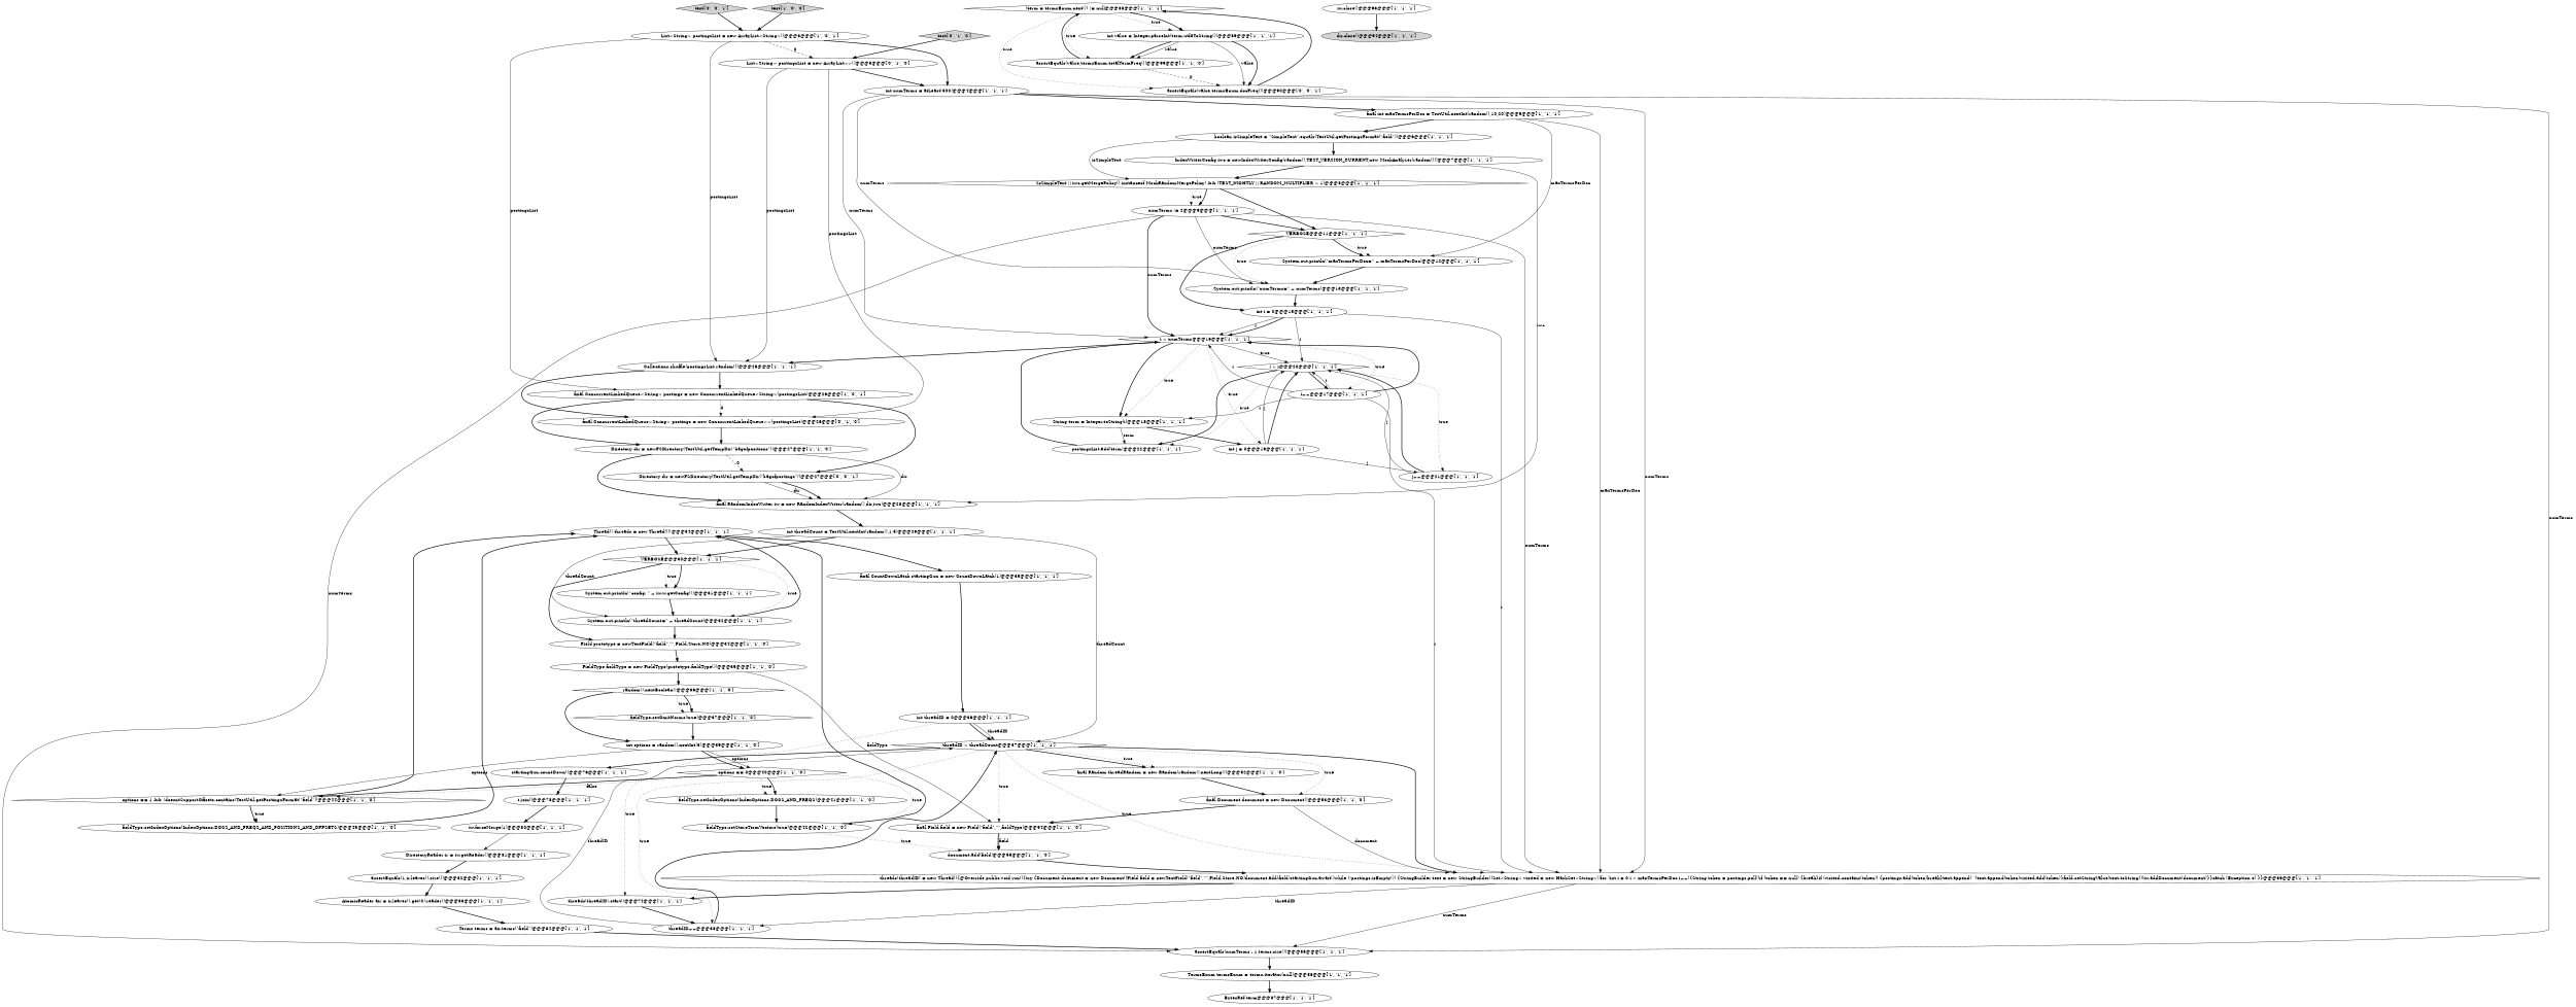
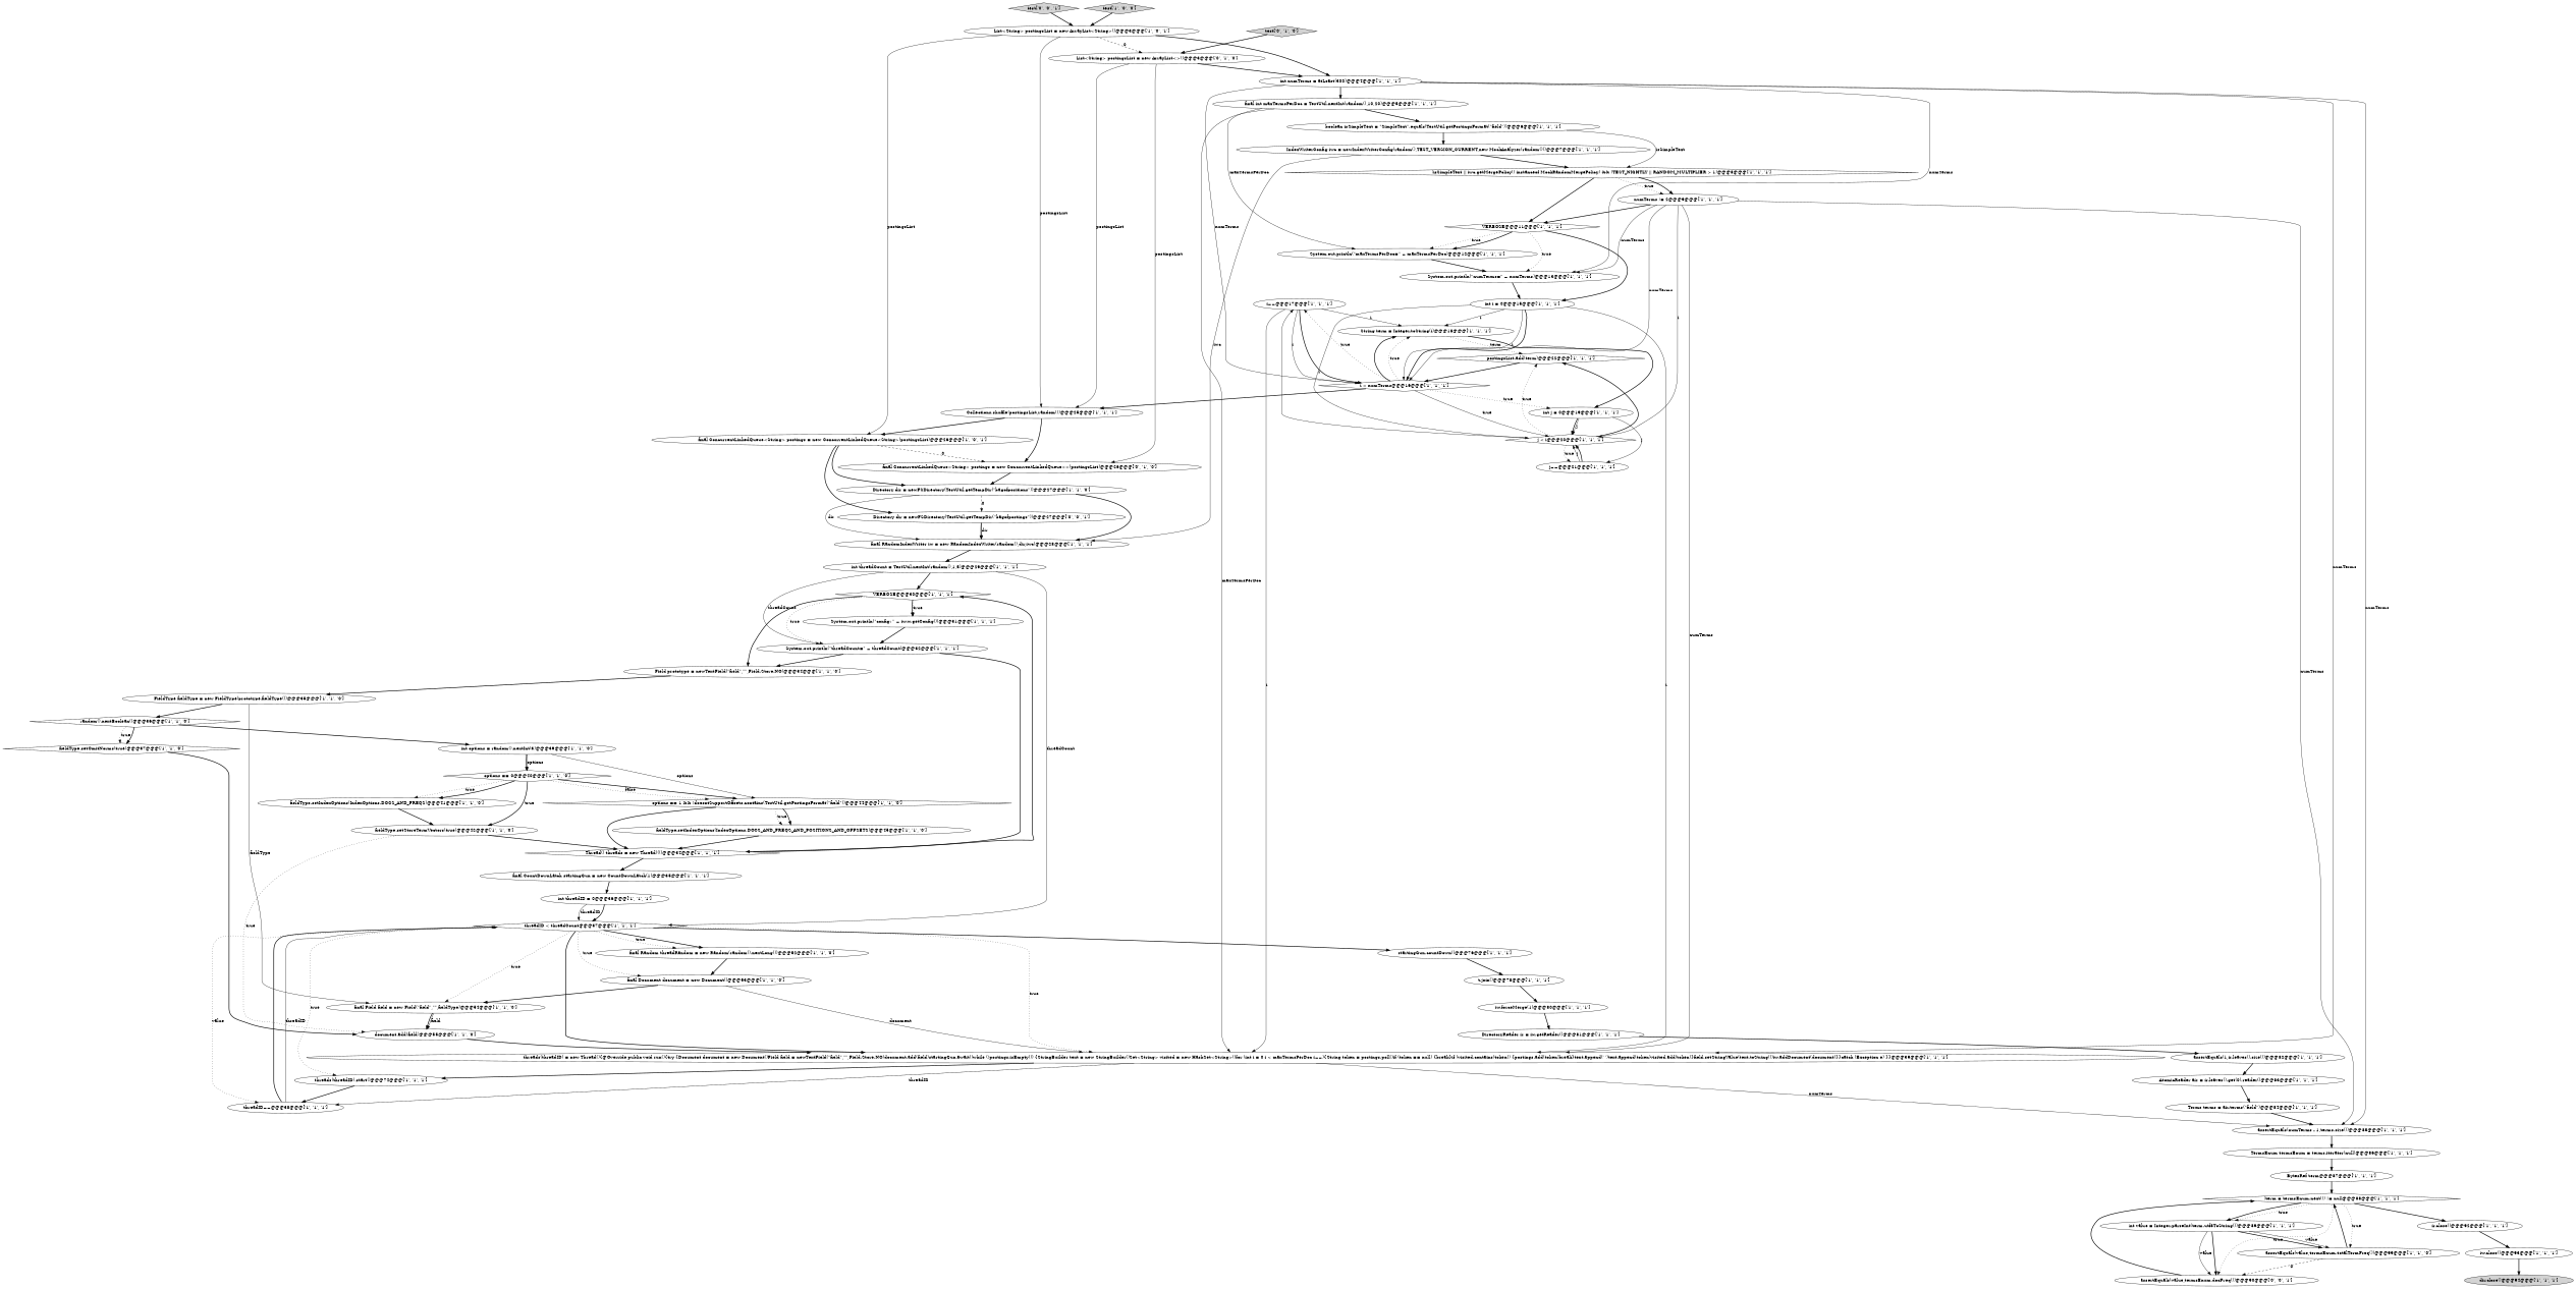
  digraph {
    node [fillcolor=white shape=ellipse style=filled]
    edge [style=bold]
    n1 [label="BytesRef term@@@87@@@['1', '1', '1']"]
    n2 [label="(term = termsEnum.next()) != null@@@88@@@['1', '1', '1']" shape=diamond]
    n3 [label="assertEquals(value,termsEnum.totalTermFreq())@@@99@@@['1', '1', '0']"]
    n4 [label="assertEquals(value,termsEnum.docFreq())@@@90@@@['0', '0', '1']"]
+   n5 [label="ir.close()@@@92@@@['1', '1', '1']"]
    n6 [label="int value = Integer.parseInt(term.utf8ToString())@@@89@@@['1', '1', '1']"]
    n7 [label="int options = random().nextInt(3)@@@39@@@['1', '1', '0']"]
    n8 [label="options == 1 && !doesntSupportOffsets.contains(TestUtil.getPostingsFormat(\"field\"))@@@44@@@['1', '1', '0']" shape=diamond]
    n9 [label="options == 0@@@40@@@['1', '1', '0']" shape=diamond]
-   n10 [label="Thread(( threads = new Thread((((@@@34@@@['1', '1', '1']"]
+   n10 [label="Thread(( threads = new Thread((((@@@34@@@['1', '1', '1']" shape=diamond]
    n11 [label="fieldType.setIndexOptions(IndexOptions.DOCS_AND_FREQS_AND_POSITIONS_AND_OFFSETS)@@@45@@@['1', '1', '0']"]
    n12 [label="fieldType.setStoreTermVectors(true)@@@42@@@['1', '1', '0']"]
    n13 [label="fieldType.setIndexOptions(IndexOptions.DOCS_AND_FREQS)@@@41@@@['1', '1', '0']"]
    n14 [label="j++@@@21@@@['1', '1', '1']"]
    n15 [label="j < i@@@20@@@['1', '1', '1']" shape=diamond]
-   n16 [label="postingsList.add(term)@@@22@@@['1', '1', '1']"]
+   n16 [label="postingsList.add(term)@@@22@@@['1', '1', '1']" shape=diamond]
    n17 [label="i++@@@17@@@['1', '1', '1']"]
    n18 [label="AtomicReader air = ir.leaves().get(0).reader()@@@83@@@['1', '1', '1']"]
    n19 [label="Terms terms = air.terms(\"field\")@@@84@@@['1', '1', '1']"]
    n20 [label="assertEquals(numTerms - 1,terms.size())@@@85@@@['1', '1', '1']"]
    n21 [label="String term = Integer.toString(i)@@@18@@@['1', '1', '1']"]
    n22 [label="int j = 0@@@19@@@['1', '1', '1']"]
    n23 [label="i < numTerms@@@16@@@['1', '1', '1']" shape=diamond]
    n24 [label="threads(threadID( = new Thread(){@Override public void run(){try {Document document = new Document()Field field = newTextField(\"field\",\"\",Field.Store.NO)document.add(field)startingGun.await()while (!postings.isEmpty()) {StringBuilder text = new StringBuilder()Set<String> visited = new HashSet<String>()for (int i = 0 i < maxTermsPerDoc i++){String token = postings.poll()if (token == null) {break}if (visited.contains(token)) {postings.add(token)break}text.append(' ')text.append(token)visited.add(token)}field.setStringValue(text.toString())iw.addDocument(document)}}catch (Exception e) }}@@@39@@@['1', '1', '1']"]
    n25 [label="threads(threadID(.start()@@@74@@@['1', '1', '1']"]
    n26 [label="threadID++@@@38@@@['1', '1', '1']"]
    n27 [label="Collections.shuffle(postingsList,random())@@@25@@@['1', '1', '1']"]
    n28 [label="assertEquals(1,ir.leaves().size())@@@82@@@['1', '1', '1']"]
    n29 [label="final CountDownLatch startingGun = new CountDownLatch(1)@@@35@@@['1', '1', '1']"]
    n30 [label="VERBOSE@@@30@@@['1', '1', '1']" shape=diamond]
    n31 [label="int threadID = 0@@@36@@@['1', '1', '1']"]
    n32 [label="System.out.println(\"maxTermsPerDoc=\" + maxTermsPerDoc)@@@12@@@['1', '1', '1']"]
    n33 [label="System.out.println(\"numTerms=\" + numTerms)@@@13@@@['1', '1', '1']"]
    n34 [label="int i = 0@@@15@@@['1', '1', '1']"]
    n35 [label="int numTerms = atLeast(300)@@@4@@@['1', '1', '1']"]
    n36 [label="final int maxTermsPerDoc = TestUtil.nextInt(random(),10,20)@@@5@@@['1', '1', '1']"]
    n37 [label="TermsEnum termsEnum = terms.iterator(null)@@@86@@@['1', '1', '1']"]
    n38 [label="boolean isSimpleText = \"SimpleText\".equals(TestUtil.getPostingsFormat(\"field\"))@@@6@@@['1', '1', '1']"]
    n39 [label="threadID < threadCount@@@37@@@['1', '1', '1']" shape=diamond]
    n40 [label="Directory dir = newFSDirectory(TestUtil.getTempDir(\"bagofpostings\"))@@@27@@@['0', '0', '1']"]
    n41 [label="final RandomIndexWriter iw = new RandomIndexWriter(random(),dir,iwc)@@@28@@@['1', '1', '1']"]
    n42 [label="int threadCount = TestUtil.nextInt(random(),1,5)@@@29@@@['1', '1', '1']"]
    n43 [fillcolor=lightgray label="test['0', '0', '1']" shape=diamond]
    n44 [label="List<String> postingsList = new ArrayList<String>()@@@3@@@['1', '0', '1']"]
    n45 [label="final ConcurrentLinkedQueue<String> postings = new ConcurrentLinkedQueue<String>(postingsList)@@@26@@@['1', '0', '1']"]
    n46 [label="List<String> postingsList = new ArrayList<>()@@@3@@@['0', '1', '0']"]
    n47 [label="IndexWriterConfig iwc = newIndexWriterConfig(random(),TEST_VERSION_CURRENT,new MockAnalyzer(random()))@@@7@@@['1', '1', '1']"]
    n48 [label="(isSimpleText || iwc.getMergePolicy() instanceof MockRandomMergePolicy) && (TEST_NIGHTLY || RANDOM_MULTIPLIER > 1)@@@8@@@['1', '1', '1']" shape=diamond]
    n49 [label="VERBOSE@@@11@@@['1', '1', '1']" shape=diamond]
    n50 [label="numTerms /= 2@@@9@@@['1', '1', '1']"]
    n51 [label="final ConcurrentLinkedQueue<String> postings = new ConcurrentLinkedQueue<>(postingsList)@@@26@@@['0', '1', '0']"]
    n52 [label="Directory dir = newFSDirectory(TestUtil.getTempDir(\"bagofpositions\"))@@@27@@@['1', '1', '0']"]
    n53 [label="FieldType fieldType = new FieldType(prototype.fieldType())@@@35@@@['1', '1', '0']"]
    n54 [label="random().nextBoolean()@@@36@@@['1', '1', '0']" shape=diamond]
    n55 [label="final Field field = new Field(\"field\",\"\",fieldType)@@@54@@@['1', '1', '0']"]
    n56 [label="fieldType.setOmitNorms(true)@@@37@@@['1', '1', '0']" shape=diamond]
    n57 [label="document.add(field)@@@55@@@['1', '1', '0']"]
    n58 [label="iw.close()@@@93@@@['1', '1', '1']"]
    n59 [label="startingGun.countDown()@@@76@@@['1', '1', '1']"]
    n60 [label="t.join()@@@78@@@['1', '1', '1']"]
    n61 [label="iw.forceMerge(1)@@@80@@@['1', '1', '1']"]
    n62 [label="Field prototype = newTextField(\"field\",\"\",Field.Store.NO)@@@34@@@['1', '1', '0']"]
    n63 [label="DirectoryReader ir = iw.getReader()@@@81@@@['1', '1', '1']"]
    n64 [fillcolor=lightgray label="dir.close()@@@94@@@['1', '1', '1']"]
    n65 [label="System.out.println(\"threadCount=\" + threadCount)@@@32@@@['1', '1', '1']"]
    n66 [label="System.out.println(\"config: \" + iw.w.getConfig())@@@31@@@['1', '1', '1']"]
    n67 [label="final Random threadRandom = new Random(random().nextLong())@@@52@@@['1', '1', '0']"]
    n68 [label="final Document document = new Document()@@@53@@@['1', '1', '0']"]
    n69 [fillcolor=lightgray label="test['0', '1', '0']" shape=diamond]
    n70 [fillcolor=lightgray label="test['1', '0', '0']" shape=diamond]
+   n1 -> n2
    n2 -> n3 [label=true style=dotted]
    n2 -> n4 [label=true style=dotted]
+   n2 -> n5
    n2 -> n6 [label=true style=dotted]
    n2 -> n6
    n3 -> n2
    n3 -> n4 [label=0 style=dashed]
    n4 -> n2
+   n5 -> n58
    n6 -> n3
    n6 -> n3 [label=value style=solid]
    n6 -> n4 [label=value style=solid]
    n6 -> n4
    n7 -> n8 [label=options style=solid]
    n7 -> n9 [label=options style=solid]
    n7 -> n9
    n8 -> n10
    n8 -> n11 [label=true style=dotted]
    n8 -> n11
    n9 -> n8
    n9 -> n8 [label=false style=dotted]
-   n9 -> n12 [label=true style=dotted]
+   n9 -> n12 [label=true]
    n9 -> n13 [label=true style=dotted]
    n9 -> n13
    n10 -> n29
    n10 -> n30
    n11 -> n10
    n12 -> n10
    n12 -> n57 [label=true style=dotted]
    n13 -> n12
    n14 -> n15 [label=j style=solid]
    n14 -> n15
    n15 -> n14 [label=true style=dotted]
    n15 -> n16
    n15 -> n16 [label=true style=dotted]
-   n15 -> n17
+   n15 -> n17 [style=solid]
    n16 -> n23
-   n17 -> n15 [label=i style=solid]
+   n50 -> n15 [label=i style=solid]
    n17 -> n21 [label=i style=solid]
    n17 -> n23
    n17 -> n23 [label=i style=solid]
    n17 -> n24 [label=i style=solid]
    n18 -> n19
    n19 -> n20
    n20 -> n37
-   n21 -> n16 [label=term style=solid]
+   n21 -> n16 [label=term style=dotted]
    n21 -> n22
    n22 -> n14 [label=j style=solid]
    n22 -> n15 [label=j style=solid]
    n22 -> n15
    n23 -> n15 [label=true style=solid]
    n23 -> n17 [label=true style=dotted]
    n23 -> n21
    n23 -> n21 [label=true style=dotted]
    n23 -> n22 [label=true style=dotted]
    n23 -> n27
    n24 -> n20 [label=numTerms style=solid]
    n24 -> n25
    n24 -> n26 [label=threadID style=solid]
    n25 -> n26
    n26 -> n39
    n26 -> n39 [label=threadID style=solid]
    n27 -> n45
    n27 -> n51
    n28 -> n18
    n29 -> n31
    n30 -> n62
    n30 -> n65 [label=true style=dotted]
    n30 -> n66
    n30 -> n66 [label=true style=dotted]
    n31 -> n39 [label=threadID style=solid]
    n31 -> n39
    n32 -> n33
    n33 -> n34
    n34 -> n15 [label=i style=solid]
+   n34 -> n21 [label=i style=solid]
    n34 -> n23 [label=i style=solid]
    n34 -> n23
    n34 -> n24 [label=i style=solid]
    n35 -> n20 [label=numTerms style=solid]
    n35 -> n23 [label=numTerms style=solid]
    n35 -> n24 [label=numTerms style=solid]
    n35 -> n33 [label=numTerms style=solid]
    n35 -> n36
    n36 -> n24 [label=maxTermsPerDoc style=solid]
    n36 -> n32 [label=maxTermsPerDoc style=solid]
    n36 -> n38
    n37 -> n1
    n38 -> n47
    n38 -> n48 [label=isSimpleText style=solid]
    n39 -> n24 [label=true style=dotted]
    n39 -> n24
-   n31 -> n25 [label=true style=dotted]
-   n39 -> n26 [label=true style=dotted]
+   n39 -> n25 [label=true style=dotted]
+   n39 -> n26 [label=value style=dotted]
    n39 -> n55 [label=true style=dotted]
    n39 -> n59
    n39 -> n67
    n39 -> n67 [label=true style=dotted]
    n39 -> n68 [label=true style=dotted]
    n40 -> n41 [label=dir style=solid]
    n40 -> n41
    n41 -> n42
    n42 -> n30
    n42 -> n39 [label=threadCount style=solid]
    n42 -> n65 [label=threadCount style=solid]
    n43 -> n44
    n44 -> n27 [label=postingsList style=solid]
    n44 -> n35
    n44 -> n45 [label=postingsList style=solid]
    n44 -> n46 [label=0 style=dashed]
    n45 -> n40
    n45 -> n51 [label=0 style=dashed]
    n45 -> n52
    n46 -> n27 [label=postingsList style=solid]
    n46 -> n35
    n46 -> n51 [label=postingsList style=solid]
    n47 -> n41 [label=iwc style=solid]
    n47 -> n48
    n48 -> n49
    n48 -> n50
    n48 -> n50 [label=true style=dotted]
    n49 -> n32 [label=true style=dotted]
    n49 -> n32
    n49 -> n33 [label=true style=dotted]
    n49 -> n34
    n50 -> n20 [label=numTerms style=solid]
-   n50 -> n23 [label=numTerms]
+   n50 -> n23 [label=numTerms style=solid]
    n50 -> n24 [label=numTerms style=solid]
    n50 -> n33 [label=numTerms style=solid]
    n50 -> n49
    n51 -> n52
    n52 -> n40 [label=0 style=dashed]
    n52 -> n41
    n52 -> n41 [label=dir style=solid]
    n53 -> n54
    n53 -> n55 [label=fieldType style=solid]
    n54 -> n7
    n54 -> n56 [label=true style=dotted]
    n54 -> n56
    n55 -> n57 [label=field style=solid]
    n55 -> n57
-   n56 -> n7
+   n56 -> n57
    n57 -> n24
    n58 -> n64
    n59 -> n60
    n60 -> n61
-   n61 -> n63 [style=solid]
+   n61 -> n63
    n62 -> n53
    n63 -> n28
    n65 -> n10
    n65 -> n62
    n66 -> n65
    n67 -> n68
    n68 -> n24 [label=document style=solid]
    n68 -> n55
    n69 -> n46
    n70 -> n44
  }
